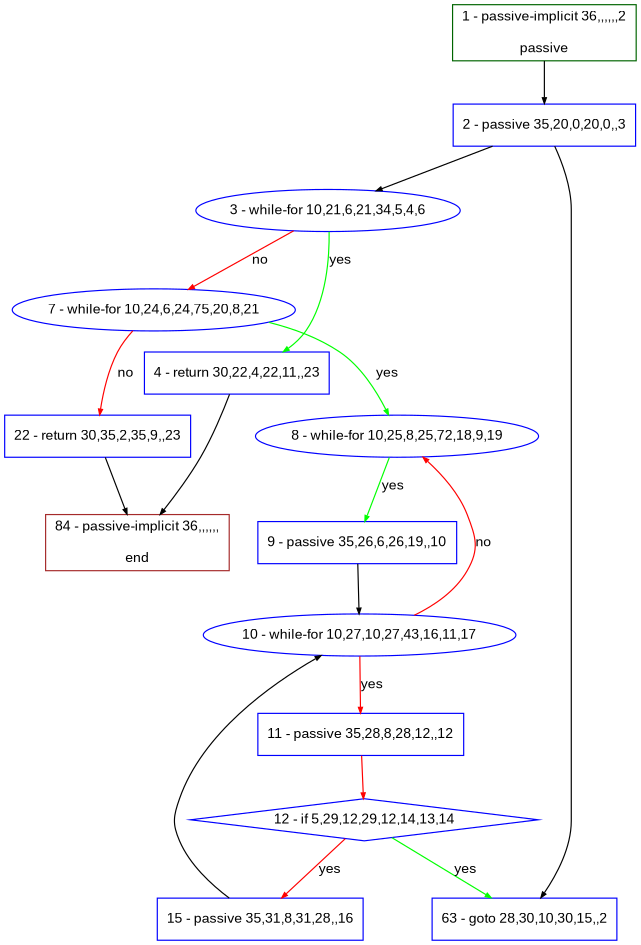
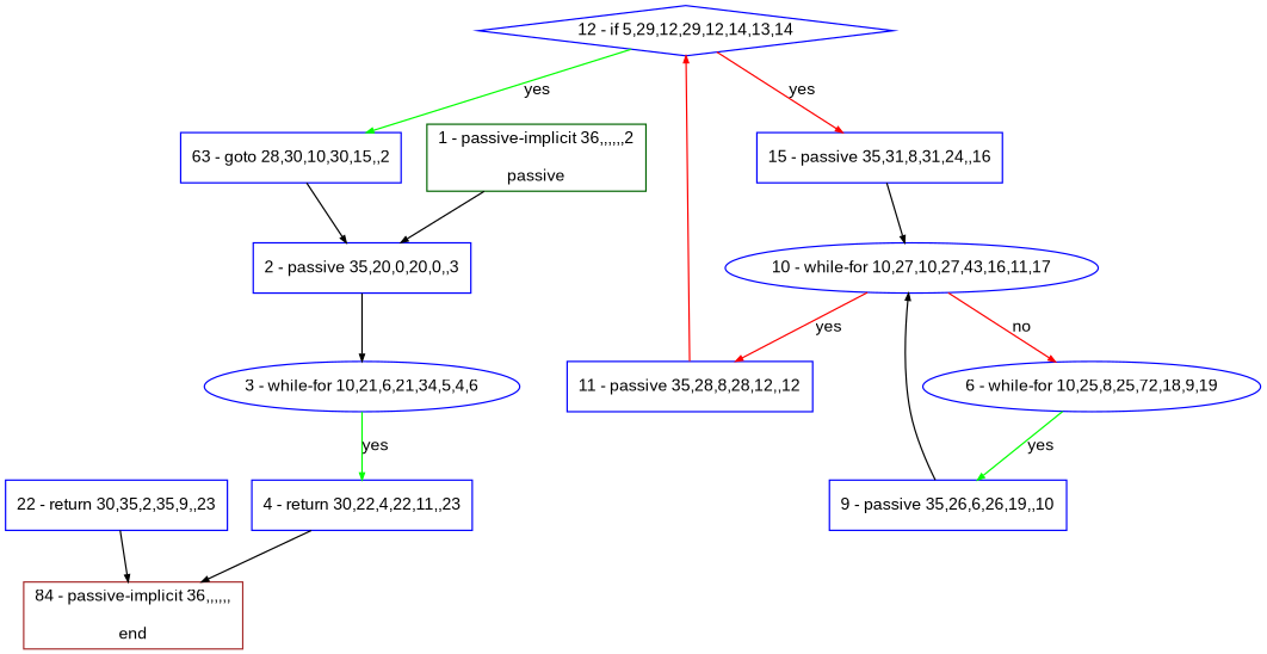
  digraph {
    bgcolor=white
    compound=true
    fillcolor="#FFFFCC"
    fontname=Arial
    fontsize=12
    pack=true
    packmode=clust
    style="rounded,filled"
    node [color="#0000ff" compound=true fillcolor="#ffffff" fixedsize=false fontname=Arial fontsize=12 node_initialized=no shape=box style=filled]
    edge [arrowhead=normal arrowsize=0.5 arrowtail=none color="#000000" compound=true dir=forward fontcolor=black fontname=Arial fontsize=12]
    n1 [label="2 - passive 35,20,0,20,0,,3"]
    n2 [label="3 - while-for 10,21,6,21,34,5,4,6" shape=oval]
    n3 [label="4 - return 30,22,4,22,11,,23"]
-   n4 [label="7 - while-for 10,24,6,24,75,20,8,21" shape=oval]
    n5 [color="#006400" label="1 - passive-implicit 36,,,,,,2\n\npassive"]
    n6 [color="#a52a2a" label="84 - passive-implicit 36,,,,,,\n\nend"]
-   n7 [label="8 - while-for 10,25,8,25,72,18,9,19" shape=oval]
+   n7 [label="6 - while-for 10,25,8,25,72,18,9,19" shape=oval]
    n8 [label="22 - return 30,35,2,35,9,,23"]
    n9 [label="9 - passive 35,26,6,26,19,,10"]
    n10 [label="10 - while-for 10,27,10,27,43,16,11,17" shape=oval]
    n11 [label="11 - passive 35,28,8,28,12,,12"]
    n12 [label="12 - if 5,29,12,29,12,14,13,14" shape=diamond]
    n13 [label="63 - goto 28,30,10,30,15,,2"]
-   n14 [label="15 - passive 35,31,8,31,28,,16"]
+   n14 [label="15 - passive 35,31,8,31,24,,16"]
    n1 -> n2
    n2 -> n3 [color="#00ff00" label=yes]
-   n2 -> n4 [color="#ff0000" label=no]
    n3 -> n6
-   n4 -> n7 [color="#00ff00" label=yes]
-   n4 -> n8 [color="#ff0000" label=no]
    n5 -> n1
    n7 -> n9 [color="#00ff00" label=yes]
    n8 -> n6
    n9 -> n10
    n10 -> n7 [color="#ff0000" label=no]
    n10 -> n11 [color="#ff0000" label=yes]
    n11 -> n12 [color="#ff0000"]
    n12 -> n13 [color="#00ff00" label=yes]
    n12 -> n14 [color="#ff0000" label=yes]
-   n1 -> n13
+   n13 -> n1
    n14 -> n10
  }
